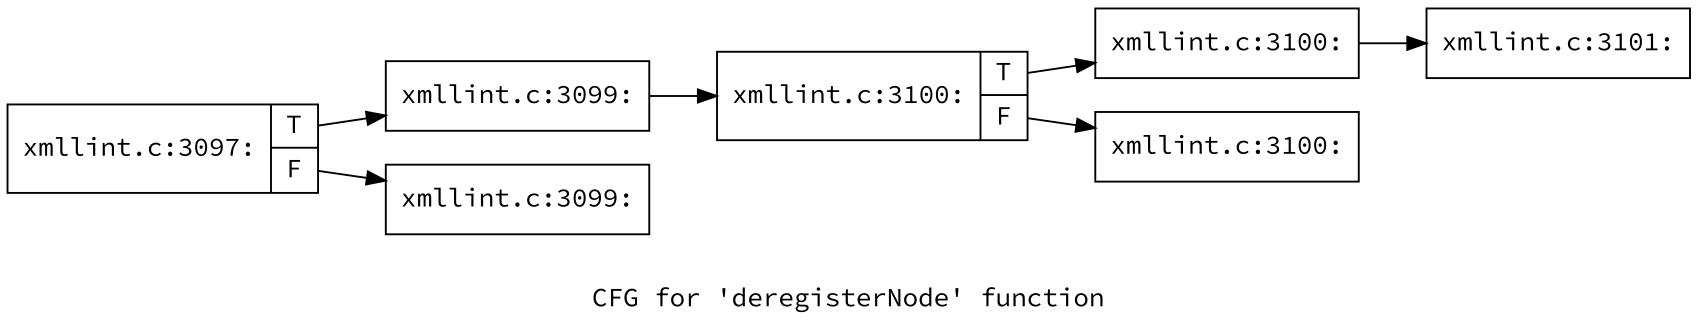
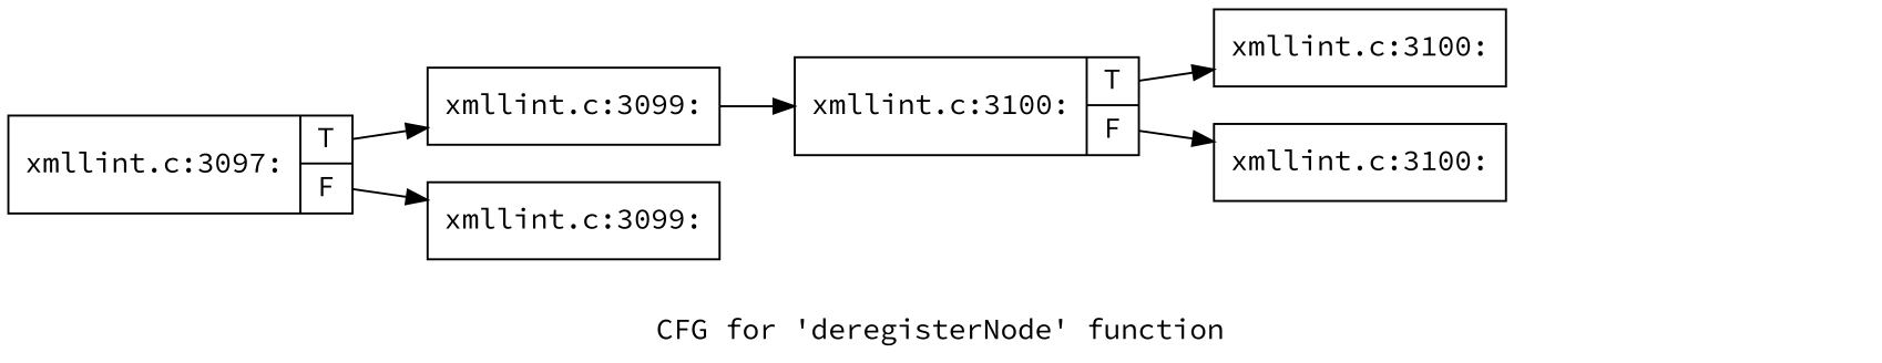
  digraph {
    label="CFG for 'deregisterNode' function"
    rankdir=LR
    fontname="Source Code Pro"
    node [shape=record fontname="Source Code Pro"]
    edge [fontname="Source Code Pro"]
    n1 [label="{xmllint.c:3097:|{<s0>T|<s1>F}}"]
    n2 [label="{xmllint.c:3099:}"]
    n3 [label="{xmllint.c:3099:}"]
    n4 [label="{xmllint.c:3100:|{<s0>T|<s1>F}}"]
    n5 [label="{xmllint.c:3100:}"]
    n6 [label="{xmllint.c:3100:}"]
-   n7 [label="{xmllint.c:3101:}"]
    n1 -> n2
    n1 -> n3
    n2 -> n4
    n4 -> n5
    n4 -> n6
-   n5 -> n7
  }
